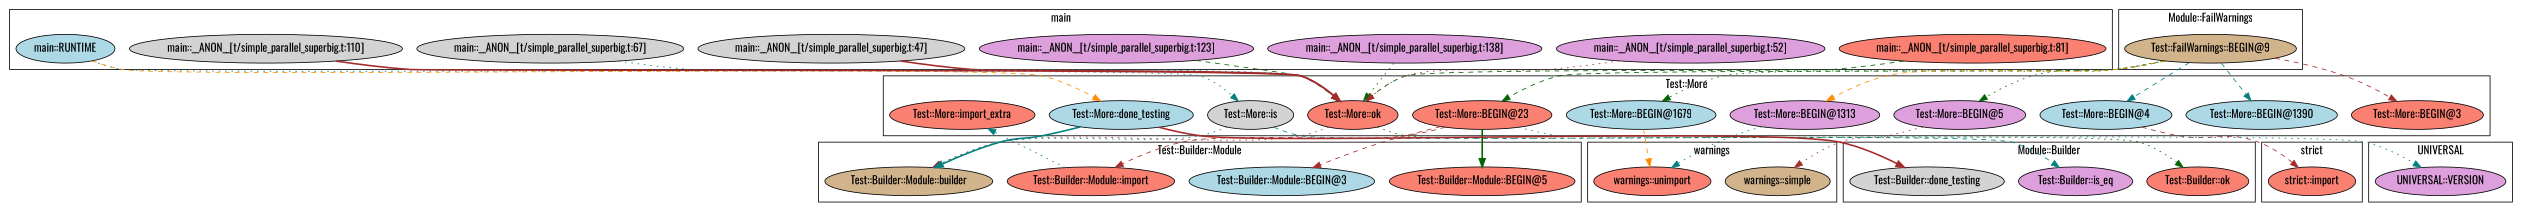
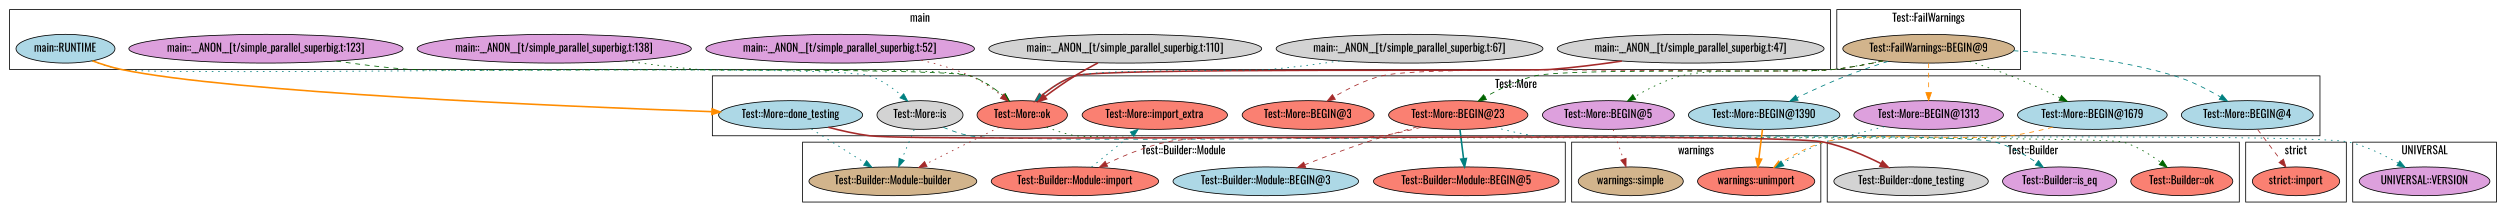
  digraph {
    fontname=Oswald
    node [fillcolor=salmon fontname=Oswald style=filled]
    edge [color=teal fontname=Oswald style=dotted]
    "Test::Builder::ok"
    "Test::Builder::done_testing" [fillcolor=lightgrey]
    "Test::Builder::is_eq" [fillcolor=plum]
    "Test::Builder::Module::builder" [fillcolor=tan]
    "Test::Builder::Module::BEGIN@3" [fillcolor=lightblue]
    "Test::Builder::Module::import"
    "Test::Builder::Module::BEGIN@5"
    "main::__ANON__[t/simple_parallel_superbig.t:138]" [fillcolor=plum]
    "main::__ANON__[t/simple_parallel_superbig.t:123]" [fillcolor=plum]
    "main::__ANON__[t/simple_parallel_superbig.t:47]" [fillcolor=lightgrey]
    "main::__ANON__[t/simple_parallel_superbig.t:67]" [fillcolor=lightgrey]
    "main::RUNTIME" [fillcolor=lightblue]
    "main::__ANON__[t/simple_parallel_superbig.t:110]" [fillcolor=lightgrey]
-   "main::__ANON__[t/simple_parallel_superbig.t:81]"
    "main::__ANON__[t/simple_parallel_superbig.t:52]" [fillcolor=plum]
    "UNIVERSAL::VERSION" [fillcolor=plum]
    "Test::FailWarnings::BEGIN@9" [fillcolor=tan]
    "strict::import"
    "Test::More::BEGIN@3"
    "Test::More::BEGIN@5" [fillcolor=plum]
    "Test::More::is" [fillcolor=lightgrey]
    "Test::More::BEGIN@1390" [fillcolor=lightblue]
    "Test::More::BEGIN@4" [fillcolor=lightblue]
    "Test::More::BEGIN@23"
    "Test::More::BEGIN@1679" [fillcolor=lightblue]
    "Test::More::BEGIN@1313" [fillcolor=plum]
    "Test::More::ok"
    "Test::More::import_extra"
    "Test::More::done_testing" [fillcolor=lightblue]
    "warnings::unimport"
    n31 [fillcolor=tan label="warnings::simple"]
    subgraph cluster_1 {
-     label="Module::Builder"
+     label="Test::Builder"
      "Test::Builder::ok"
      "Test::Builder::done_testing"
      "Test::Builder::is_eq"
    }
    subgraph cluster_2 {
      label="Test::Builder::Module"
      "Test::Builder::Module::builder"
      "Test::Builder::Module::BEGIN@3"
      "Test::Builder::Module::import"
      "Test::Builder::Module::BEGIN@5"
    }
    subgraph cluster_3 {
      label=main
      "main::__ANON__[t/simple_parallel_superbig.t:138]"
      "main::__ANON__[t/simple_parallel_superbig.t:123]"
      "main::__ANON__[t/simple_parallel_superbig.t:47]"
      "main::__ANON__[t/simple_parallel_superbig.t:67]"
      "main::RUNTIME"
      "main::__ANON__[t/simple_parallel_superbig.t:110]"
-     "main::__ANON__[t/simple_parallel_superbig.t:81]"
      "main::__ANON__[t/simple_parallel_superbig.t:52]"
    }
    subgraph cluster_4 {
      label=UNIVERSAL
      "UNIVERSAL::VERSION"
    }
    subgraph cluster_5 {
-     label="Module::FailWarnings"
+     label="Test::FailWarnings"
      "Test::FailWarnings::BEGIN@9"
    }
    subgraph cluster_6 {
      label="strict"
      "strict::import"
    }
    subgraph cluster_7 {
      label="Test::More"
      "Test::More::BEGIN@3"
      "Test::More::BEGIN@5"
      "Test::More::is"
      "Test::More::BEGIN@1390"
      "Test::More::BEGIN@4"
      "Test::More::BEGIN@23"
      "Test::More::BEGIN@1679"
      "Test::More::BEGIN@1313"
      "Test::More::ok"
      "Test::More::import_extra"
      "Test::More::done_testing"
    }
    subgraph cluster_8 {
      label=warnings
      "warnings::unimport"
      n31
    }
    "Test::Builder::Module::import" -> "Test::More::import_extra"
    "main::__ANON__[t/simple_parallel_superbig.t:138]" -> "Test::More::ok" [color=darkgreen]
    "main::__ANON__[t/simple_parallel_superbig.t:123]" -> "Test::More::ok" [color=darkgreen style=dashed]
    "main::__ANON__[t/simple_parallel_superbig.t:47]" -> "Test::More::ok" [color=brown style=bold]
    "main::__ANON__[t/simple_parallel_superbig.t:67]" -> "Test::More::ok"
    "main::RUNTIME" -> "Test::More::is"
-   "main::RUNTIME" -> "Test::More::done_testing" [color=darkorange style=dashed]
+   "main::RUNTIME" -> "Test::More::done_testing" [color=darkorange style=bold]
    "main::__ANON__[t/simple_parallel_superbig.t:110]" -> "Test::More::ok" [color=brown style=bold]
-   "main::__ANON__[t/simple_parallel_superbig.t:81]" -> "Test::More::ok" [color=darkgreen style=dashed]
    "main::__ANON__[t/simple_parallel_superbig.t:52]" -> "Test::More::ok" [color=brown]
    "Test::FailWarnings::BEGIN@9" -> "Test::More::BEGIN@3" [color=brown style=dashed]
    "Test::FailWarnings::BEGIN@9" -> "Test::More::BEGIN@5" [color=darkgreen]
    "Test::FailWarnings::BEGIN@9" -> "Test::More::BEGIN@1390" [style=dashed]
    "Test::FailWarnings::BEGIN@9" -> "Test::More::BEGIN@4" [style=dashed]
    "Test::FailWarnings::BEGIN@9" -> "Test::More::BEGIN@23" [color=darkgreen style=dashed]
    "Test::FailWarnings::BEGIN@9" -> "Test::More::BEGIN@1679" [color=darkgreen]
    "Test::FailWarnings::BEGIN@9" -> "Test::More::BEGIN@1313" [color=darkorange style=dashed]
    "Test::More::BEGIN@5" -> n31 [color=brown]
    "Test::More::is" -> "Test::Builder::is_eq" [style=dashed]
    "Test::More::is" -> "Test::Builder::Module::builder"
+   "Test::More::BEGIN@1390" -> "warnings::unimport" [color=darkorange style=bold]
    "Test::More::BEGIN@4" -> "strict::import" [color=brown style=dashed]
    "Test::More::BEGIN@23" -> "Test::Builder::Module::BEGIN@3" [color=brown style=dashed]
    "Test::More::BEGIN@23" -> "Test::Builder::Module::import" [color=brown style=dashed]
-   "Test::More::BEGIN@23" -> "Test::Builder::Module::BEGIN@5" [color=darkgreen style=bold]
+   "Test::More::BEGIN@23" -> "Test::Builder::Module::BEGIN@5" [style=bold]
    "Test::More::BEGIN@23" -> "UNIVERSAL::VERSION"
    "Test::More::BEGIN@1679" -> "warnings::unimport" [color=darkorange style=dashed]
    "Test::More::BEGIN@1313" -> "warnings::unimport"
    "Test::More::ok" -> "Test::Builder::ok" [color=darkgreen]
    "Test::More::ok" -> "Test::Builder::Module::builder" [color=brown]
    "Test::More::done_testing" -> "Test::Builder::done_testing" [color=brown style=bold]
-   "Test::More::done_testing" -> "Test::Builder::Module::builder" [style=bold]
+   "Test::More::done_testing" -> "Test::Builder::Module::builder"
  }
